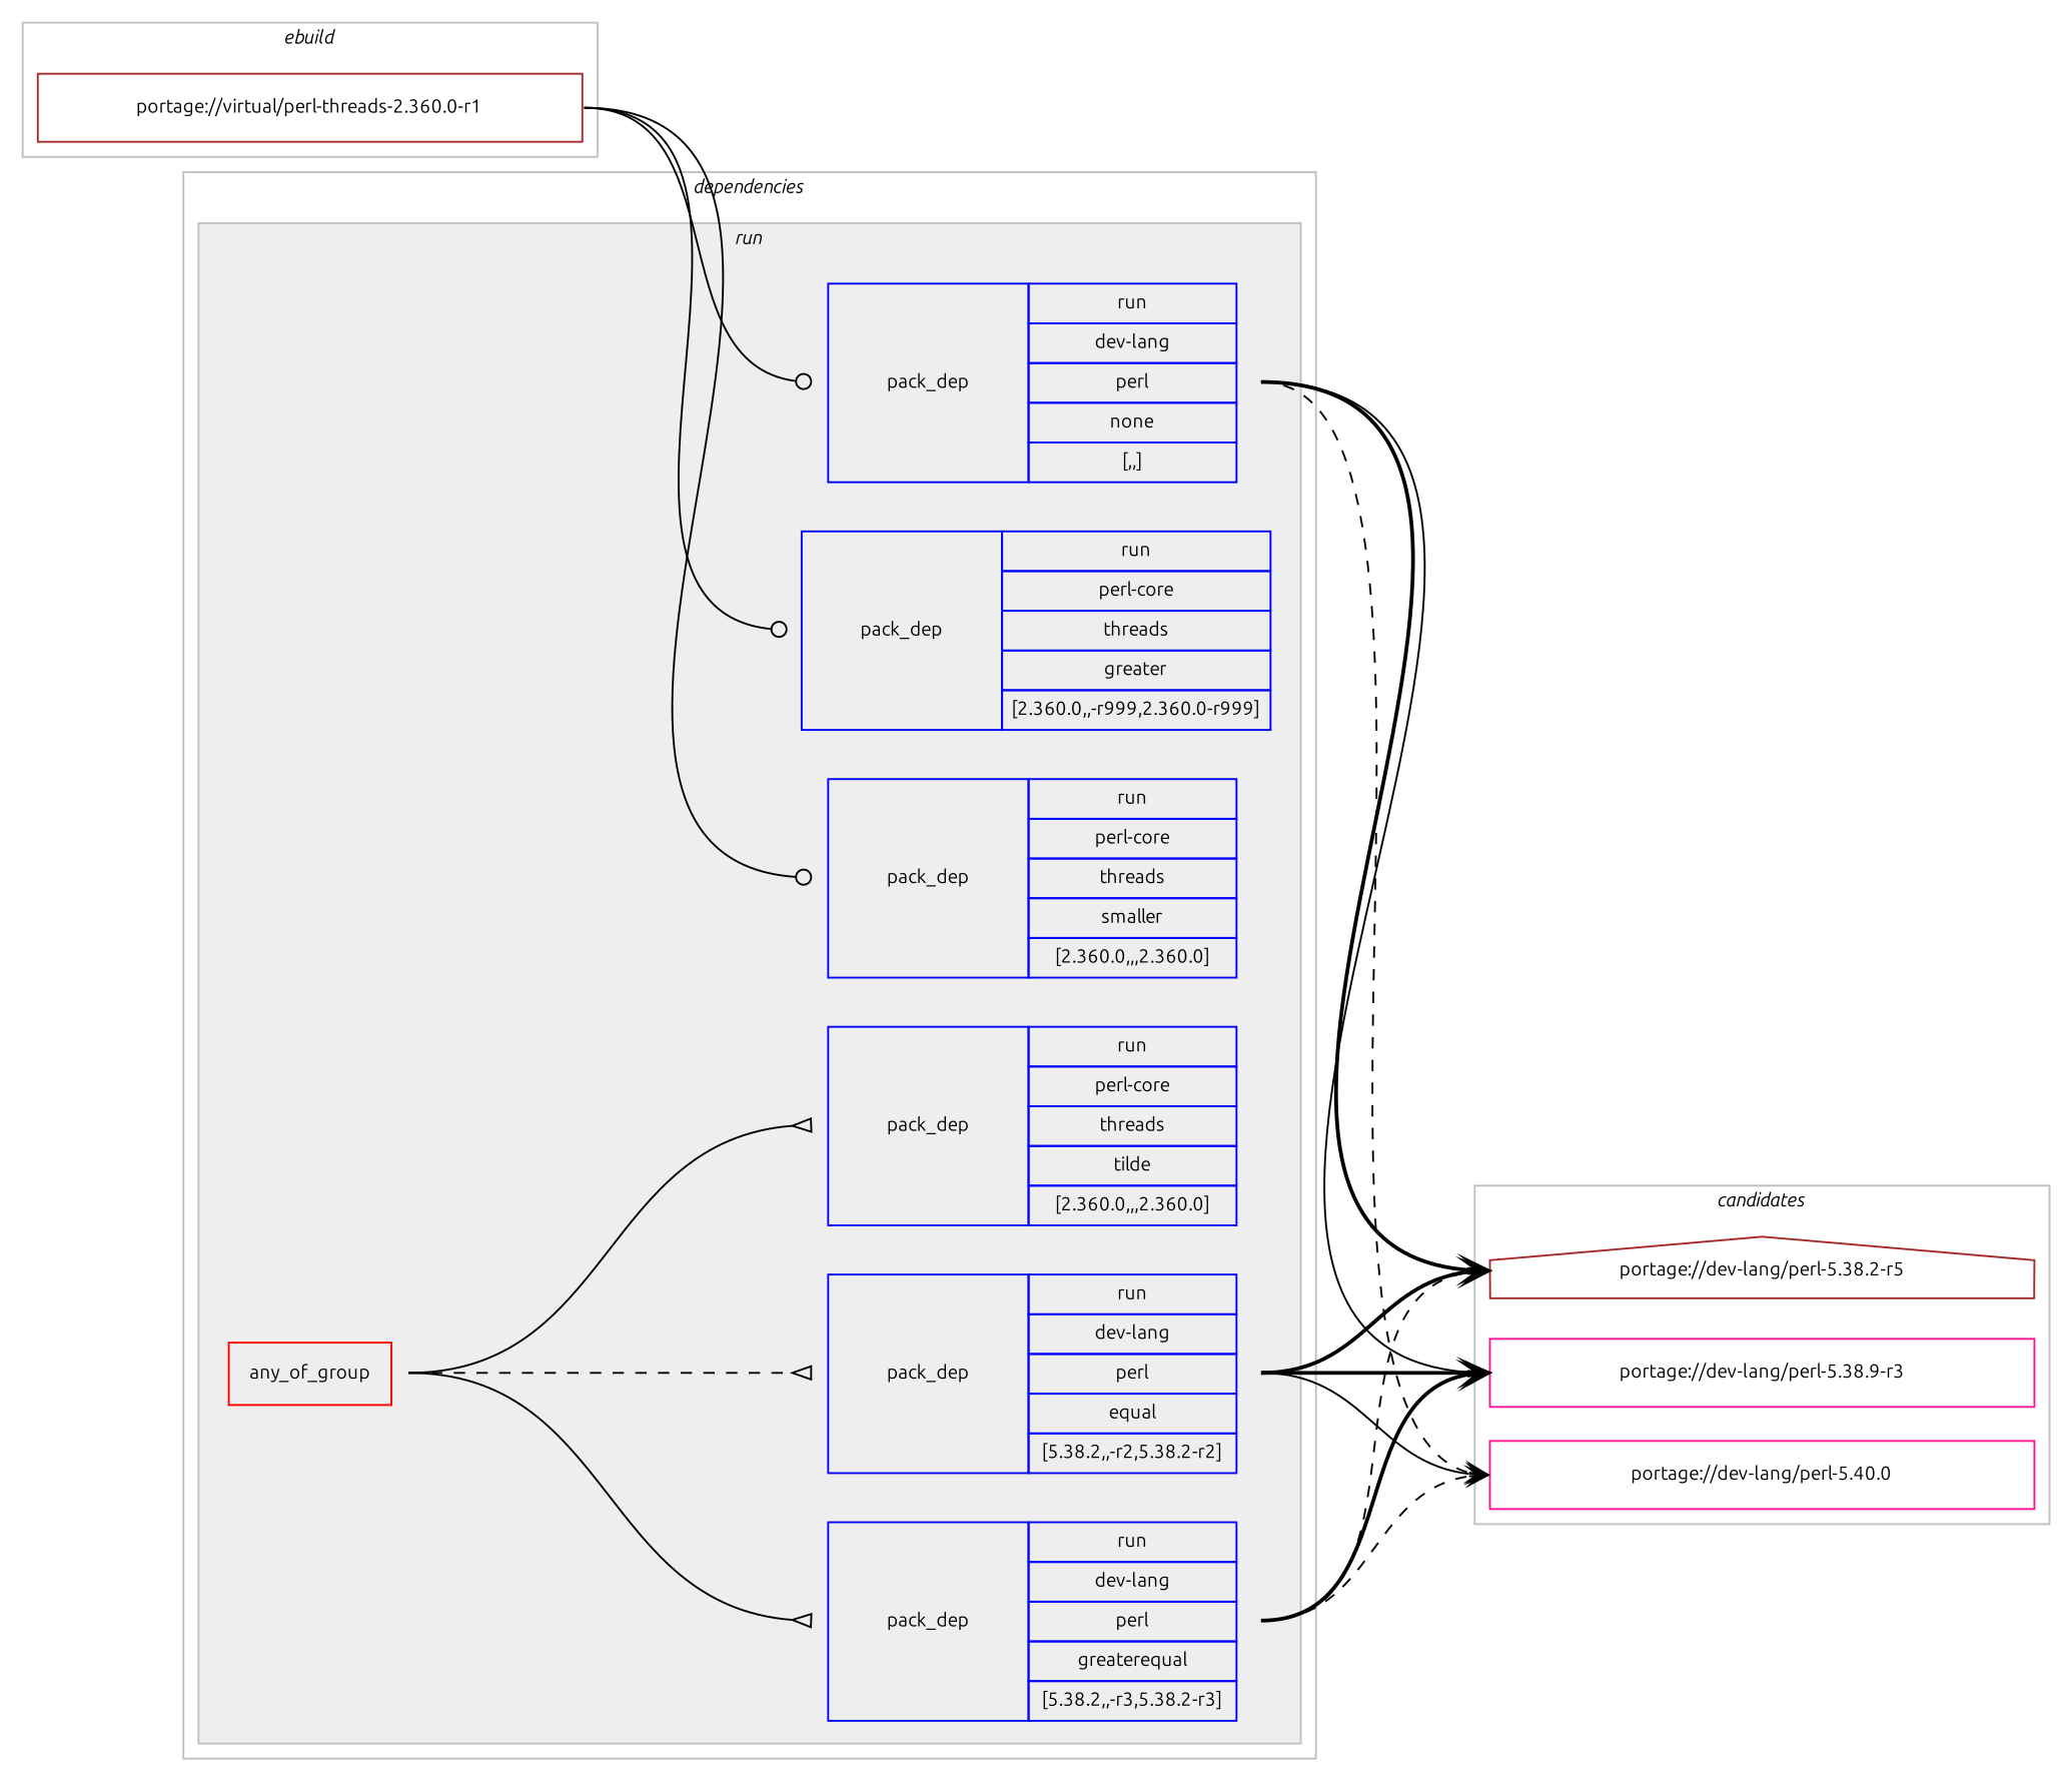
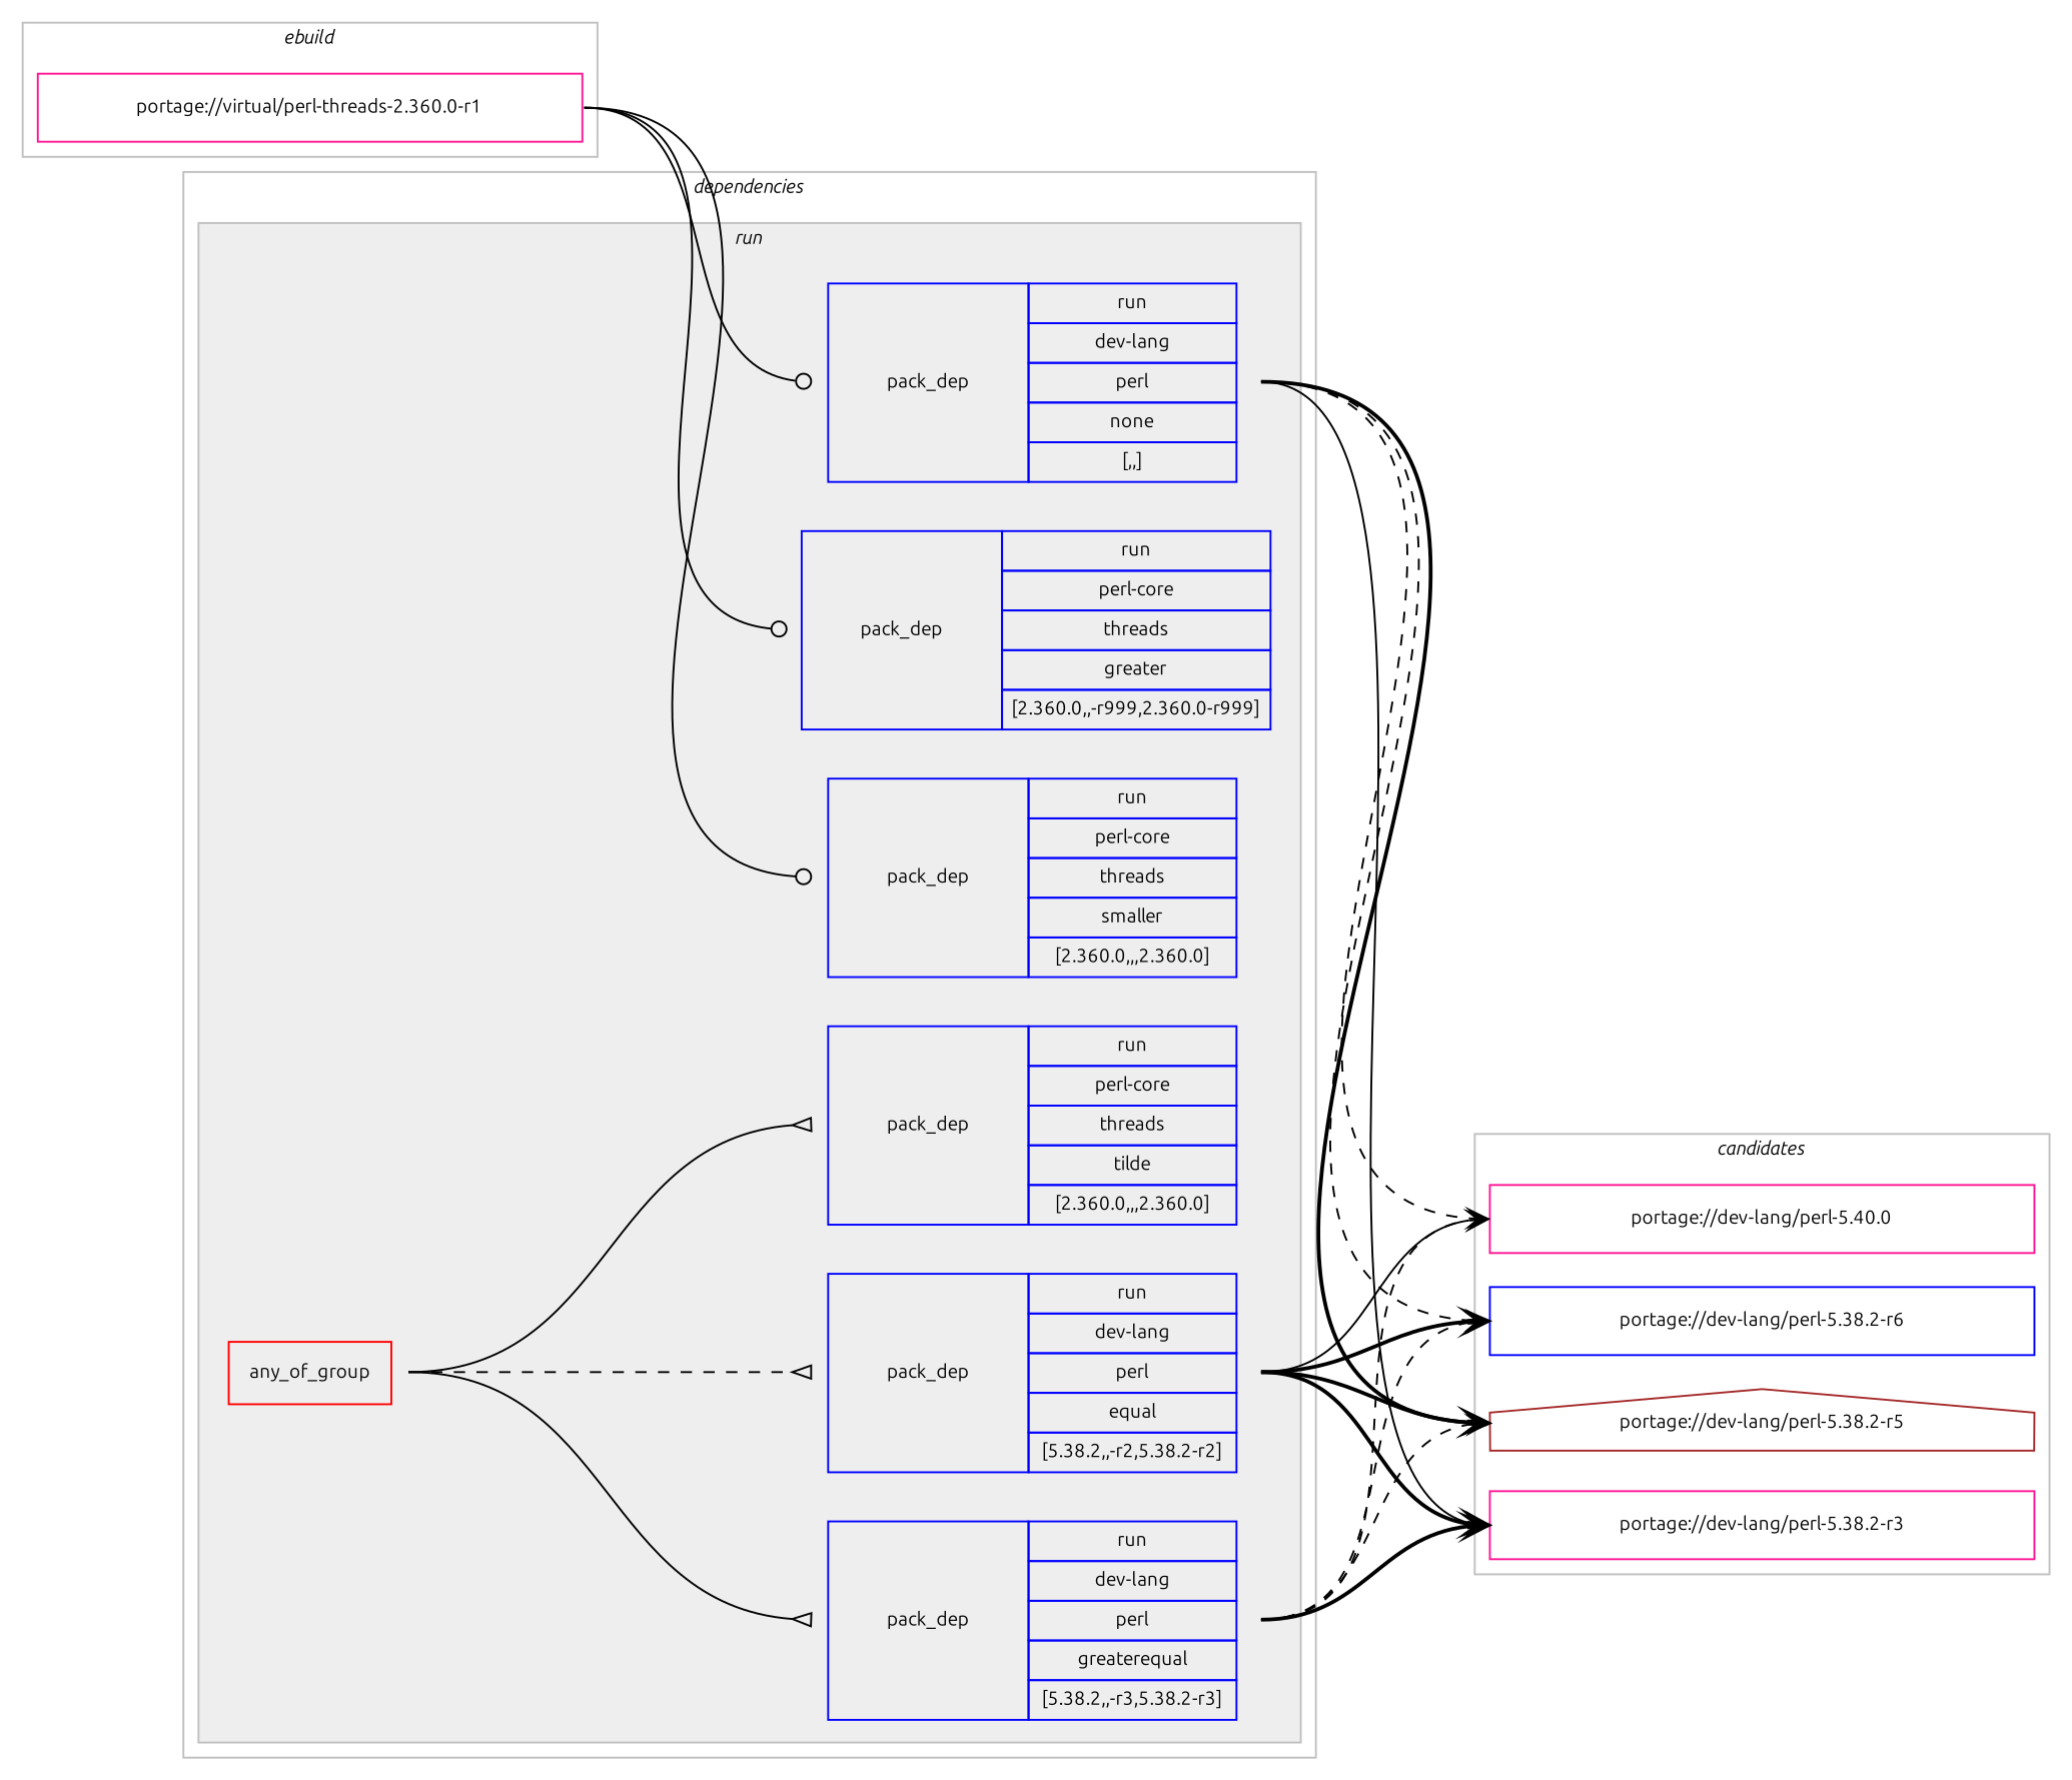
  digraph {
    compound=true
    concentrate=true
    fontname=Ubuntu
    fontsize=10
    newrank=true
    rankdir=LR
    ranksep=1.5
    node [color=blue fontname=Ubuntu fontsize=10 shape=none]
    edge [arrowhead=vee fontname=Ubuntu headport=w style=solid tailport=e weight=100]
-   n1 [color=brown label="portage://virtual/perl-threads-2.360.0-r1" shape=box width=4]
+   n1 [color=deeppink label="portage://virtual/perl-threads-2.360.0-r1" shape=box width=4]
    n2 [label=<<TABLE BORDER="0" CELLBORDER="1" CELLSPACING="0" CELLPADDING="4" WIDTH="220"><TR><TD ROWSPAN="6" CELLPADDING="30">pack_dep</TD></TR><TR><TD WIDTH="110">run</TD></TR><TR><TD>dev-lang</TD></TR><TR><TD>perl</TD></TR><TR><TD>greaterequal</TD></TR><TR><TD>[5.38.2,,-r3,5.38.2-r3]</TD></TR></TABLE>>]
    n3 [label=<<TABLE BORDER="0" CELLBORDER="1" CELLSPACING="0" CELLPADDING="4" WIDTH="220"><TR><TD ROWSPAN="6" CELLPADDING="30">pack_dep</TD></TR><TR><TD WIDTH="110">run</TD></TR><TR><TD>dev-lang</TD></TR><TR><TD>perl</TD></TR><TR><TD>equal</TD></TR><TR><TD>[5.38.2,,-r2,5.38.2-r2]</TD></TR></TABLE>>]
    n4 [label=<<TABLE BORDER="0" CELLBORDER="1" CELLSPACING="0" CELLPADDING="4" WIDTH="220"><TR><TD ROWSPAN="6" CELLPADDING="30">pack_dep</TD></TR><TR><TD WIDTH="110">run</TD></TR><TR><TD>perl-core</TD></TR><TR><TD>threads</TD></TR><TR><TD>tilde</TD></TR><TR><TD>[2.360.0,,,2.360.0]</TD></TR></TABLE>>]
    n5 [color=red label=<<TABLE BORDER="0" CELLBORDER="1" CELLSPACING="0" CELLPADDING="4"><TR><TD CELLPADDING="10">any_of_group</TD></TR></TABLE>>]
    n6 [label=<<TABLE BORDER="0" CELLBORDER="1" CELLSPACING="0" CELLPADDING="4" WIDTH="220"><TR><TD ROWSPAN="6" CELLPADDING="30">pack_dep</TD></TR><TR><TD WIDTH="110">run</TD></TR><TR><TD>dev-lang</TD></TR><TR><TD>perl</TD></TR><TR><TD>none</TD></TR><TR><TD>[,,]</TD></TR></TABLE>>]
    n7 [label=<<TABLE BORDER="0" CELLBORDER="1" CELLSPACING="0" CELLPADDING="4" WIDTH="220"><TR><TD ROWSPAN="6" CELLPADDING="30">pack_dep</TD></TR><TR><TD WIDTH="110">run</TD></TR><TR><TD>perl-core</TD></TR><TR><TD>threads</TD></TR><TR><TD>greater</TD></TR><TR><TD>[2.360.0,,-r999,2.360.0-r999]</TD></TR></TABLE>>]
    n8 [label=<<TABLE BORDER="0" CELLBORDER="1" CELLSPACING="0" CELLPADDING="4" WIDTH="220"><TR><TD ROWSPAN="6" CELLPADDING="30">pack_dep</TD></TR><TR><TD WIDTH="110">run</TD></TR><TR><TD>perl-core</TD></TR><TR><TD>threads</TD></TR><TR><TD>smaller</TD></TR><TR><TD>[2.360.0,,,2.360.0]</TD></TR></TABLE>>]
    n9 [color=deeppink label="portage://dev-lang/perl-5.40.0" shape=box width=4]
+   n10 [label="portage://dev-lang/perl-5.38.2-r6" shape=box width=4]
    n11 [color=brown label="portage://dev-lang/perl-5.38.2-r5" shape=house width=4]
-   n12 [color=deeppink label="portage://dev-lang/perl-5.38.9-r3" shape=box width=4]
+   n12 [color=deeppink label="portage://dev-lang/perl-5.38.2-r3" shape=box width=4]
    subgraph cluster_1 {
      color=gray
      label=<<i>ebuild</i>>
      n1
    }
    subgraph cluster_2 {
      color=gray
      label=<<i>dependencies</i>>
      subgraph cluster_3 {
        color=gray
        fillcolor="#eeeeee"
        label=<<i>compile</i>>
        style=filled
      }
      subgraph cluster_4 {
        color=gray
        fillcolor="#eeeeee"
        label=<<i>compile and run</i>>
        style=filled
      }
      subgraph cluster_5 {
        color=gray
        fillcolor="#eeeeee"
        label=<<i>run</i>>
        style=filled
        subgraph sub_6 {
          color=gray
          fillcolor="#eeeeee"
          label=<<i>run</i>>
          style=filled
          n5
          subgraph sub_7 {
            color=gray
            fillcolor="#eeeeee"
            label=<<i>run</i>>
            style=filled
            n2
          }
          subgraph sub_8 {
            color=gray
            fillcolor="#eeeeee"
            label=<<i>run</i>>
            style=filled
            n3
          }
          subgraph sub_9 {
            color=gray
            fillcolor="#eeeeee"
            label=<<i>run</i>>
            style=filled
            n4
          }
        }
        subgraph sub_10 {
          color=gray
          fillcolor="#eeeeee"
          label=<<i>run</i>>
          style=filled
          n6
        }
        subgraph sub_11 {
          color=gray
          fillcolor="#eeeeee"
          label=<<i>run</i>>
          style=filled
          n7
        }
        subgraph sub_12 {
          color=gray
          fillcolor="#eeeeee"
          label=<<i>run</i>>
          style=filled
          n8
        }
      }
    }
    subgraph cluster_13 {
      color=gray
      label=<<i>candidates</i>>
      rank=same
      subgraph sub_14 {
        color=black
        label=<<i>candidates</i>>
        nodesep=1
        rank=same
        n9
+       n10
        n11
        n12
      }
      subgraph sub_15 {
        color=black
        label=<<i>candidates</i>>
        nodesep=1
        rank=same
        n9
+       n10
        n11
        n12
      }
      subgraph sub_16 {
        color=black
        label=<<i>candidates</i>>
        nodesep=1
        rank=same
      }
      subgraph sub_17 {
        color=black
        label=<<i>candidates</i>>
        nodesep=1
        rank=same
        n9
+       n10
        n11
        n12
      }
      subgraph sub_18 {
        color=black
        label=<<i>candidates</i>>
        nodesep=1
        rank=same
      }
      subgraph sub_19 {
        color=black
        label=<<i>candidates</i>>
        nodesep=1
        rank=same
      }
    }
    n1 -> n6 [arrowhead=odot weight=20]
    n1 -> n7 [arrowhead=odot weight=20]
    n1 -> n8 [arrowhead=odot weight=20]
    n2 -> n9 [style=dashed]
+   n2 -> n10 [style=dashed]
    n2 -> n11 [style=dashed]
    n2 -> n12 [style=bold]
    n3 -> n9
+   n3 -> n10 [style=bold]
    n3 -> n11 [style=bold]
    n3 -> n12 [style=bold]
    n5 -> n2 [arrowhead=oinv weight=20]
    n5 -> n3 [arrowhead=oinv style=dashed weight=20]
    n5 -> n4 [arrowhead=oinv weight=20]
    n6 -> n9 [style=dashed]
+   n6 -> n10 [style=dashed]
    n6 -> n11 [style=bold]
    n6 -> n12
  }
